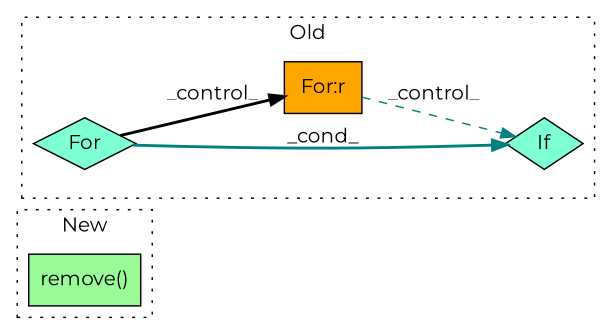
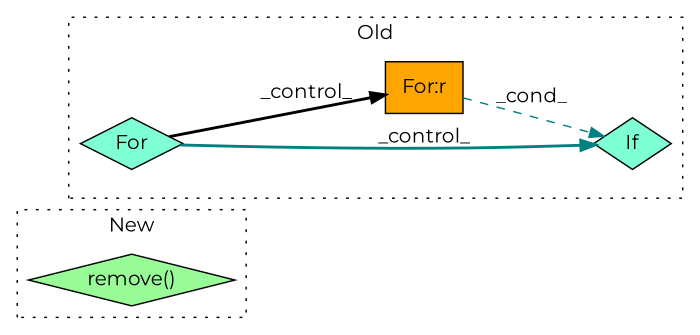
  digraph {
    fontname=Montserrat
    rankdir=LR
    node [fillcolor=aquamarine fontname=Montserrat shape=box style=filled]
    edge [color=teal fontname=Montserrat style=bold]
-   n1 [a=75 fillcolor=palegreen l="18,1" label="remove()" s="1863,1905"]
+   n1 [a=75 fillcolor=palegreen l="18,1" label="remove()" s="1863,1905" shape=diamond]
    n2 [a=107 l="4,10" label=For s="1400,1434" shape=diamond]
    n3 [a=96 l=3 label=If s=1539 shape=diamond]
    n4 [a=40 fillcolor=orange l=12 label="For:r" s=1542]
    subgraph cluster_1 {
      label=New
      style=dotted
      n1
    }
    subgraph cluster_2 {
      label=Old
      style=dotted
      n2
      n3
      n4
    }
-   n2 -> n3 [label=_cond_]
+   n2 -> n3 [label=_control_]
    n2 -> n4 [color=black label=_control_]
-   n4 -> n3 [label=_control_ style=dashed]
+   n4 -> n3 [label=_cond_ style=dashed]
  }
